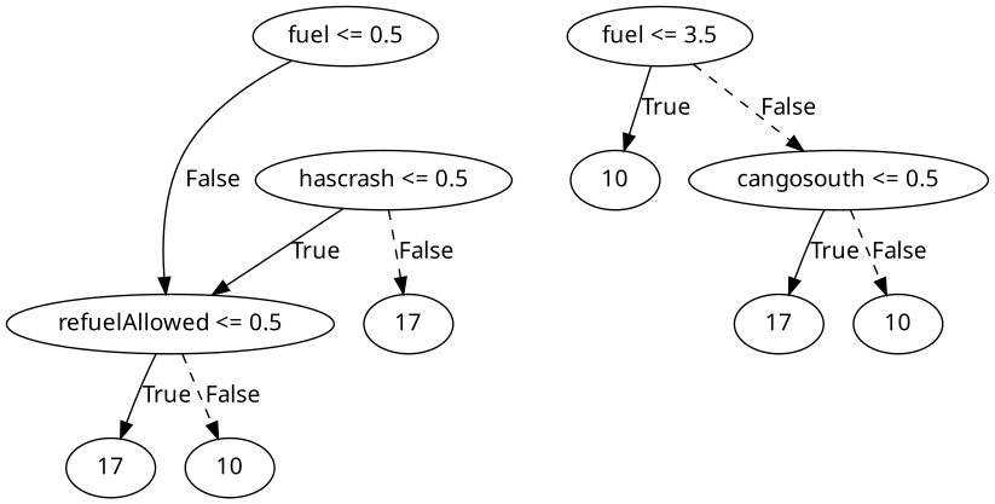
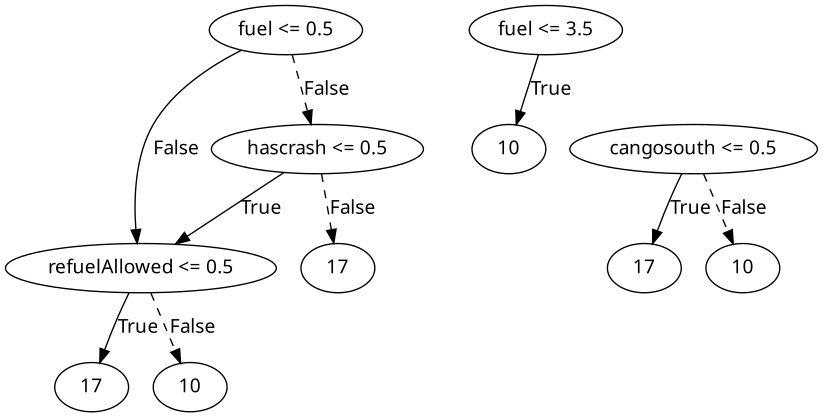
  digraph {
    fontname="Noto Sans"
    node [fontname="Noto Sans"]
    edge [fontname="Noto Sans"]
    n1 [label="fuel <= 0.5"]
    n2 [label="refuelAllowed <= 0.5"]
    n3 [label="hascrash <= 0.5"]
    n4 [label=17]
    n5 [label=10]
    n6 [label=17]
    n7 [label="fuel <= 3.5"]
    n8 [label=10]
    n9 [label="cangosouth <= 0.5"]
    n10 [label=17]
    n11 [label=10]
    n1 -> n2 [label=False]
+   n1 -> n3 [label=False style=dashed]
    n2 -> n4 [label=True]
    n2 -> n5 [label=False style=dashed]
    n3 -> n2 [label=True]
    n3 -> n6 [label=False style=dashed]
    n7 -> n8 [label=True]
-   n7 -> n9 [label=False style=dashed]
    n9 -> n10 [label=True]
    n9 -> n11 [label=False style=dashed]
  }
